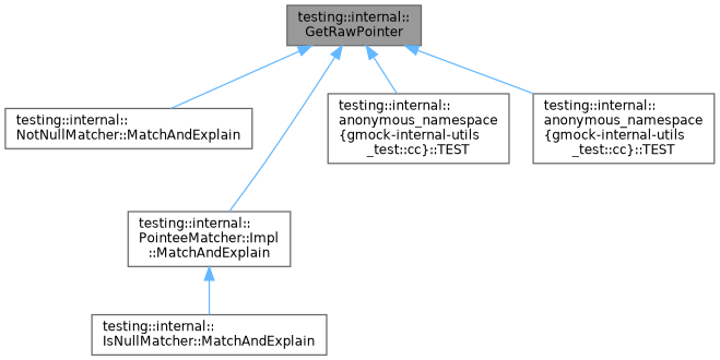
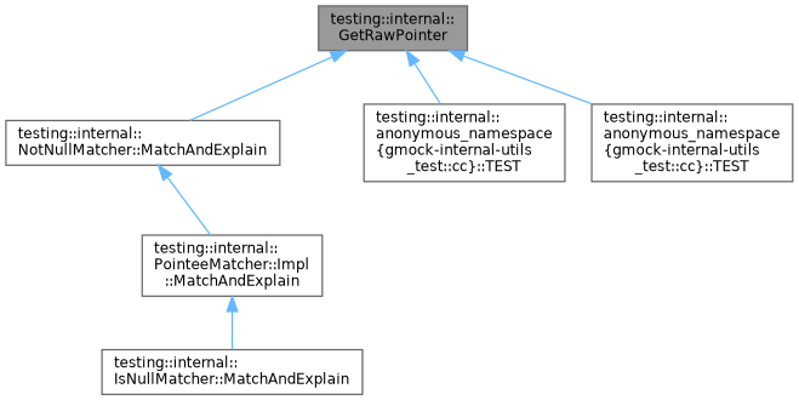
  digraph {
    rankdir=TB
    node [color=grey40 fillcolor=white fontname=Helvetica fontsize=10 shape=box style=filled]
    edge [color=steelblue1 dir=back fontname=Helvetica fontsize=10 labelfontname=Helvetica labelfontsize=10 style=solid]
    n1 [color=gray40 fillcolor=grey60 fontcolor=black height=0.2 label="testing::internal::\lGetRawPointer" width=0.4]
    n2 [height=0.2 label="testing::internal::\lNotNullMatcher::MatchAndExplain" width=0.4]
    n3 [height=0.2 label="testing::internal::\lPointeeMatcher::Impl\l::MatchAndExplain" width=0.4]
    n4 [height=0.2 label="testing::internal::\lanonymous_namespace\l\{gmock-internal-utils\l_test::cc\}::TEST" width=0.4]
    n5 [height=0.2 label="testing::internal::\lanonymous_namespace\l\{gmock-internal-utils\l_test::cc\}::TEST" width=0.4]
    n6 [height=0.2 label="testing::internal::\lIsNullMatcher::MatchAndExplain" width=0.4]
    n1 -> n2
-   n1 -> n3
+   n2 -> n3
    n1 -> n4
    n1 -> n5
    n3 -> n6
  }
